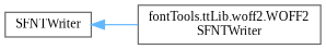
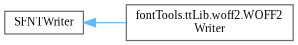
  digraph {
    rankdir=LR
    fontname="Liberation Serif"
    node [color=grey40 fillcolor=white fontname="Liberation Serif" fontsize=10 shape=box style=filled]
    n1 [height=0.2 label=SFNTWriter width=0.4]
-   n2 [height=0.2 label="fontTools.ttLib.woff2.WOFF2\lSFNTWriter" width=0.4]
+   n2 [height=0.2 label="fontTools.ttLib.woff2.WOFF2\lWriter" width=0.4]
    n1 -> n2 [color=steelblue1 dir=back fontname="Liberation Serif" fontsize=10 labelfontname=Helvetica labelfontsize=10 style=solid]
  }
